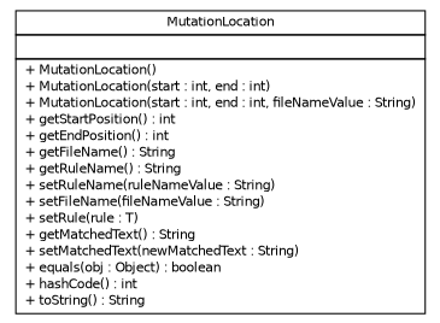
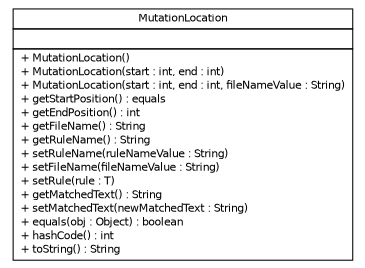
  digraph {
    nodesep=0.25
    ranksep=0.5
    fontname="DejaVu Sans"
-   n1 [fontcolor=black fontname="DejaVu Sans" fontsize=10.0 label=<<table title="com.github.mkolisnyk.muto.data.MutationLocation" border="0" cellborder="1" cellspacing="0" cellpadding="2" port="p" href="./MutationLocation.html"> 		<tr><td><table border="0" cellspacing="0" cellpadding="1"> <tr><td align="center" balign="center"> MutationLocation </td></tr> 		</table></td></tr> 		<tr><td><table border="0" cellspacing="0" cellpadding="1"> <tr><td align="left" balign="left">  </td></tr> 		</table></td></tr> 		<tr><td><table border="0" cellspacing="0" cellpadding="1"> <tr><td align="left" balign="left"> + MutationLocation() </td></tr> <tr><td align="left" balign="left"> + MutationLocation(start : int, end : int) </td></tr> <tr><td align="left" balign="left"> + MutationLocation(start : int, end : int, fileNameValue : String) </td></tr> <tr><td align="left" balign="left"> + getStartPosition() : int </td></tr> <tr><td align="left" balign="left"> + getEndPosition() : int </td></tr> <tr><td align="left" balign="left"> + getFileName() : String </td></tr> <tr><td align="left" balign="left"> + getRuleName() : String </td></tr> <tr><td align="left" balign="left"> + setRuleName(ruleNameValue : String) </td></tr> <tr><td align="left" balign="left"> + setFileName(fileNameValue : String) </td></tr> <tr><td align="left" balign="left"> + setRule(rule : T) </td></tr> <tr><td align="left" balign="left"> + getMatchedText() : String </td></tr> <tr><td align="left" balign="left"> + setMatchedText(newMatchedText : String) </td></tr> <tr><td align="left" balign="left"> + equals(obj : Object) : boolean </td></tr> <tr><td align="left" balign="left"> + hashCode() : int </td></tr> <tr><td align="left" balign="left"> + toString() : String </td></tr> 		</table></td></tr> 		</table>> shape=plaintext]
+   n1 [fontcolor=black fontname="DejaVu Sans" fontsize=10.0 label=<<table title="com.github.mkolisnyk.muto.data.MutationLocation" border="0" cellborder="1" cellspacing="0" cellpadding="2" port="p" href="./MutationLocation.html"> 		<tr><td><table border="0" cellspacing="0" cellpadding="1"> <tr><td align="center" balign="center"> MutationLocation </td></tr> 		</table></td></tr> 		<tr><td><table border="0" cellspacing="0" cellpadding="1"> <tr><td align="left" balign="left">  </td></tr> 		</table></td></tr> 		<tr><td><table border="0" cellspacing="0" cellpadding="1"> <tr><td align="left" balign="left"> + MutationLocation() </td></tr> <tr><td align="left" balign="left"> + MutationLocation(start : int, end : int) </td></tr> <tr><td align="left" balign="left"> + MutationLocation(start : int, end : int, fileNameValue : String) </td></tr> <tr><td align="left" balign="left"> + getStartPosition() : equals </td></tr> <tr><td align="left" balign="left"> + getEndPosition() : int </td></tr> <tr><td align="left" balign="left"> + getFileName() : String </td></tr> <tr><td align="left" balign="left"> + getRuleName() : String </td></tr> <tr><td align="left" balign="left"> + setRuleName(ruleNameValue : String) </td></tr> <tr><td align="left" balign="left"> + setFileName(fileNameValue : String) </td></tr> <tr><td align="left" balign="left"> + setRule(rule : T) </td></tr> <tr><td align="left" balign="left"> + getMatchedText() : String </td></tr> <tr><td align="left" balign="left"> + setMatchedText(newMatchedText : String) </td></tr> <tr><td align="left" balign="left"> + equals(obj : Object) : boolean </td></tr> <tr><td align="left" balign="left"> + hashCode() : int </td></tr> <tr><td align="left" balign="left"> + toString() : String </td></tr> 		</table></td></tr> 		</table>> shape=plaintext]
  }
